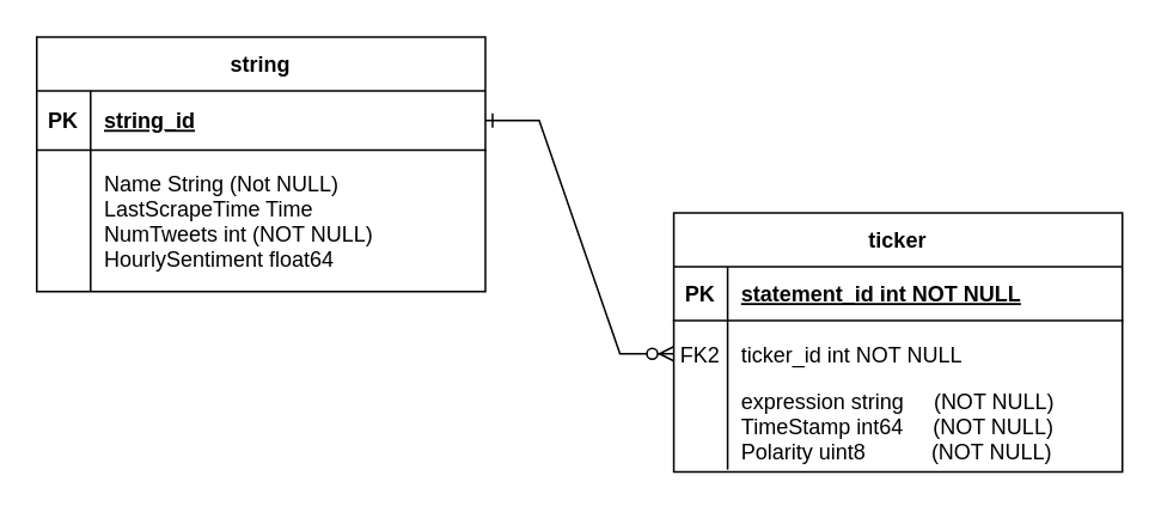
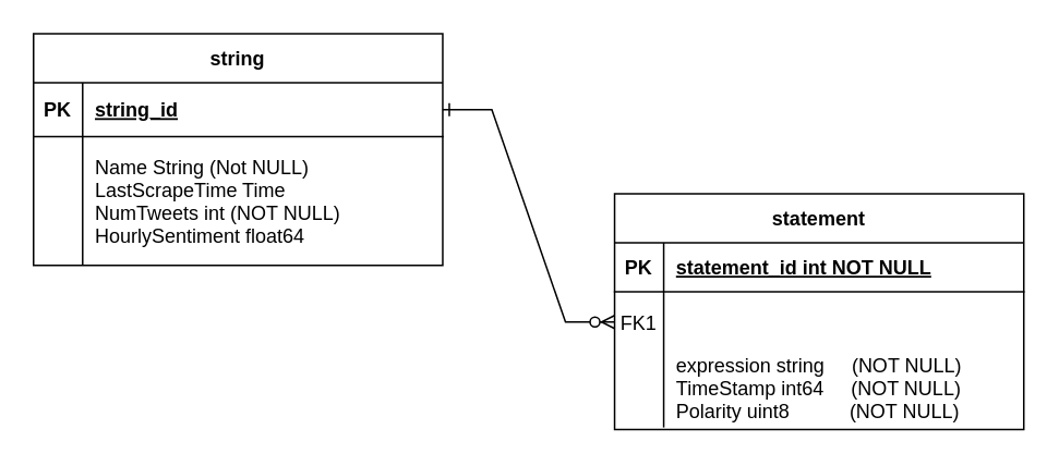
  <mxCell id="0" />
  <mxCell id="1" parent="0" />
  <mxCell id="2" value="" style="edgeStyle=entityRelationEdgeStyle;endArrow=ERzeroToMany;startArrow=ERone;endFill=1;startFill=0;rounded=0;" parent="1" source="14" target="7" edge="1"><mxGeometry width="100" height="100" relative="1" as="geometry"><mxPoint x="240" y="620" as="sourcePoint" /><mxPoint x="340" y="520" as="targetPoint" /></mxGeometry></mxCell>
- <mxCell id="3" value="ticker" style="shape=table;startSize=30;container=1;collapsible=1;childLayout=tableLayout;fixedRows=1;rowLines=0;fontStyle=1;align=center;resizeLast=1;hachureGap=4;" parent="1" vertex="1"><mxGeometry x="375" y="118" width="250" height="144.25" as="geometry" /></mxCell>
+ <mxCell id="3" value="statement" style="shape=table;startSize=30;container=1;collapsible=1;childLayout=tableLayout;fixedRows=1;rowLines=0;fontStyle=1;align=center;resizeLast=1;hachureGap=4;" parent="1" vertex="1"><mxGeometry x="375" y="118" width="250" height="144.25" as="geometry" /></mxCell>
  <mxCell id="4" value="" style="shape=partialRectangle;collapsible=0;dropTarget=0;pointerEvents=0;fillColor=none;points=[[0,0.5],[1,0.5]];portConstraint=eastwest;top=0;left=0;right=0;bottom=1;hachureGap=4;" parent="3" vertex="1"><mxGeometry y="30" width="250" height="30" as="geometry" /></mxCell>
  <mxCell id="5" value="PK" style="shape=partialRectangle;overflow=hidden;connectable=0;fillColor=none;top=0;left=0;bottom=0;right=0;fontStyle=1;hachureGap=4;" parent="4" vertex="1"><mxGeometry width="30" height="30" as="geometry"><mxRectangle width="30" height="30" as="alternateBounds" /></mxGeometry></mxCell>
  <mxCell id="6" value="statement_id int NOT NULL " style="shape=partialRectangle;overflow=hidden;connectable=0;fillColor=none;top=0;left=0;bottom=0;right=0;align=left;spacingLeft=6;fontStyle=5;hachureGap=4;" parent="4" vertex="1"><mxGeometry x="30" width="220" height="30" as="geometry"><mxRectangle width="220" height="30" as="alternateBounds" /></mxGeometry></mxCell>
  <mxCell id="7" value="" style="shape=partialRectangle;collapsible=0;dropTarget=0;pointerEvents=0;fillColor=none;points=[[0,0.5],[1,0.5]];portConstraint=eastwest;top=0;left=0;right=0;bottom=0;hachureGap=4;" parent="3" vertex="1"><mxGeometry y="60" width="250" height="37" as="geometry" /></mxCell>
- <mxCell id="8" value="FK2" style="shape=partialRectangle;overflow=hidden;connectable=0;fillColor=none;top=0;left=0;bottom=0;right=0;hachureGap=4;" parent="7" vertex="1"><mxGeometry width="30" height="37" as="geometry"><mxRectangle width="30" height="37" as="alternateBounds" /></mxGeometry></mxCell>
- <mxCell id="9" value="ticker_id int NOT NULL" style="shape=partialRectangle;overflow=hidden;connectable=0;fillColor=none;top=0;left=0;bottom=0;right=0;align=left;spacingLeft=6;hachureGap=4;" parent="7" vertex="1"><mxGeometry x="30" width="220" height="37" as="geometry"><mxRectangle width="220" height="37" as="alternateBounds" /></mxGeometry></mxCell>
+ <mxCell id="8" value="FK1" style="shape=partialRectangle;overflow=hidden;connectable=0;fillColor=none;top=0;left=0;bottom=0;right=0;hachureGap=4;" parent="7" vertex="1"><mxGeometry width="30" height="37" as="geometry"><mxRectangle width="30" height="37" as="alternateBounds" /></mxGeometry></mxCell>
  <mxCell id="10" value="" style="shape=partialRectangle;collapsible=0;dropTarget=0;pointerEvents=0;fillColor=none;points=[[0,0.5],[1,0.5]];portConstraint=eastwest;top=0;left=0;right=0;bottom=0;hachureGap=4;" parent="3" vertex="1"><mxGeometry y="97" width="250" height="46" as="geometry" /></mxCell>
  <mxCell id="11" value="" style="shape=partialRectangle;overflow=hidden;connectable=0;fillColor=none;top=0;left=0;bottom=0;right=0;hachureGap=4;" parent="10" vertex="1"><mxGeometry width="30" height="46" as="geometry"><mxRectangle width="30" height="46" as="alternateBounds" /></mxGeometry></mxCell>
  <mxCell id="12" value="expression string     (NOT NULL)&#10;TimeStamp int64     (NOT NULL)&#10;Polarity uint8           (NOT NULL)&#10;" style="shape=partialRectangle;overflow=hidden;connectable=0;fillColor=none;top=0;left=0;bottom=0;right=0;align=left;spacingLeft=6;hachureGap=4;" parent="10" vertex="1"><mxGeometry x="30" width="220" height="46" as="geometry"><mxRectangle width="220" height="46" as="alternateBounds" /></mxGeometry></mxCell>
  <mxCell id="13" value="string" style="shape=table;startSize=30;container=1;collapsible=1;childLayout=tableLayout;fixedRows=1;rowLines=0;fontStyle=1;align=center;resizeLast=1;hachureGap=4;" parent="1" vertex="1"><mxGeometry x="20" y="20" width="250" height="141.75" as="geometry" /></mxCell>
  <mxCell id="14" value="" style="shape=partialRectangle;collapsible=0;dropTarget=0;pointerEvents=0;fillColor=none;points=[[0,0.5],[1,0.5]];portConstraint=eastwest;top=0;left=0;right=0;bottom=1;hachureGap=4;" parent="13" vertex="1"><mxGeometry y="30" width="250" height="33" as="geometry" /></mxCell>
  <mxCell id="15" value="PK" style="shape=partialRectangle;overflow=hidden;connectable=0;fillColor=none;top=0;left=0;bottom=0;right=0;fontStyle=1;hachureGap=4;" parent="14" vertex="1"><mxGeometry width="30" height="33" as="geometry"><mxRectangle width="30" height="33" as="alternateBounds" /></mxGeometry></mxCell>
  <mxCell id="16" value="string_id" style="shape=partialRectangle;overflow=hidden;connectable=0;fillColor=none;top=0;left=0;bottom=0;right=0;align=left;spacingLeft=6;fontStyle=5;hachureGap=4;" parent="14" vertex="1"><mxGeometry x="30" width="220" height="33" as="geometry"><mxRectangle width="220" height="33" as="alternateBounds" /></mxGeometry></mxCell>
  <mxCell id="17" value="" style="shape=partialRectangle;collapsible=0;dropTarget=0;pointerEvents=0;fillColor=none;points=[[0,0.5],[1,0.5]];portConstraint=eastwest;top=0;left=0;right=0;bottom=0;hachureGap=4;" parent="13" vertex="1"><mxGeometry y="63" width="250" height="79" as="geometry" /></mxCell>
  <mxCell id="18" value="" style="shape=partialRectangle;overflow=hidden;connectable=0;fillColor=none;top=0;left=0;bottom=0;right=0;hachureGap=4;" parent="17" vertex="1"><mxGeometry width="30" height="79" as="geometry"><mxRectangle width="30" height="79" as="alternateBounds" /></mxGeometry></mxCell>
  <mxCell id="19" value="Name String (Not NULL)&#10;LastScrapeTime Time&#10;NumTweets int (NOT NULL)&#10;HourlySentiment float64" style="shape=partialRectangle;overflow=hidden;connectable=0;fillColor=none;top=0;left=0;bottom=0;right=0;align=left;spacingLeft=6;hachureGap=4;" parent="17" vertex="1"><mxGeometry x="30" width="220" height="79" as="geometry"><mxRectangle width="220" height="79" as="alternateBounds" /></mxGeometry></mxCell>
